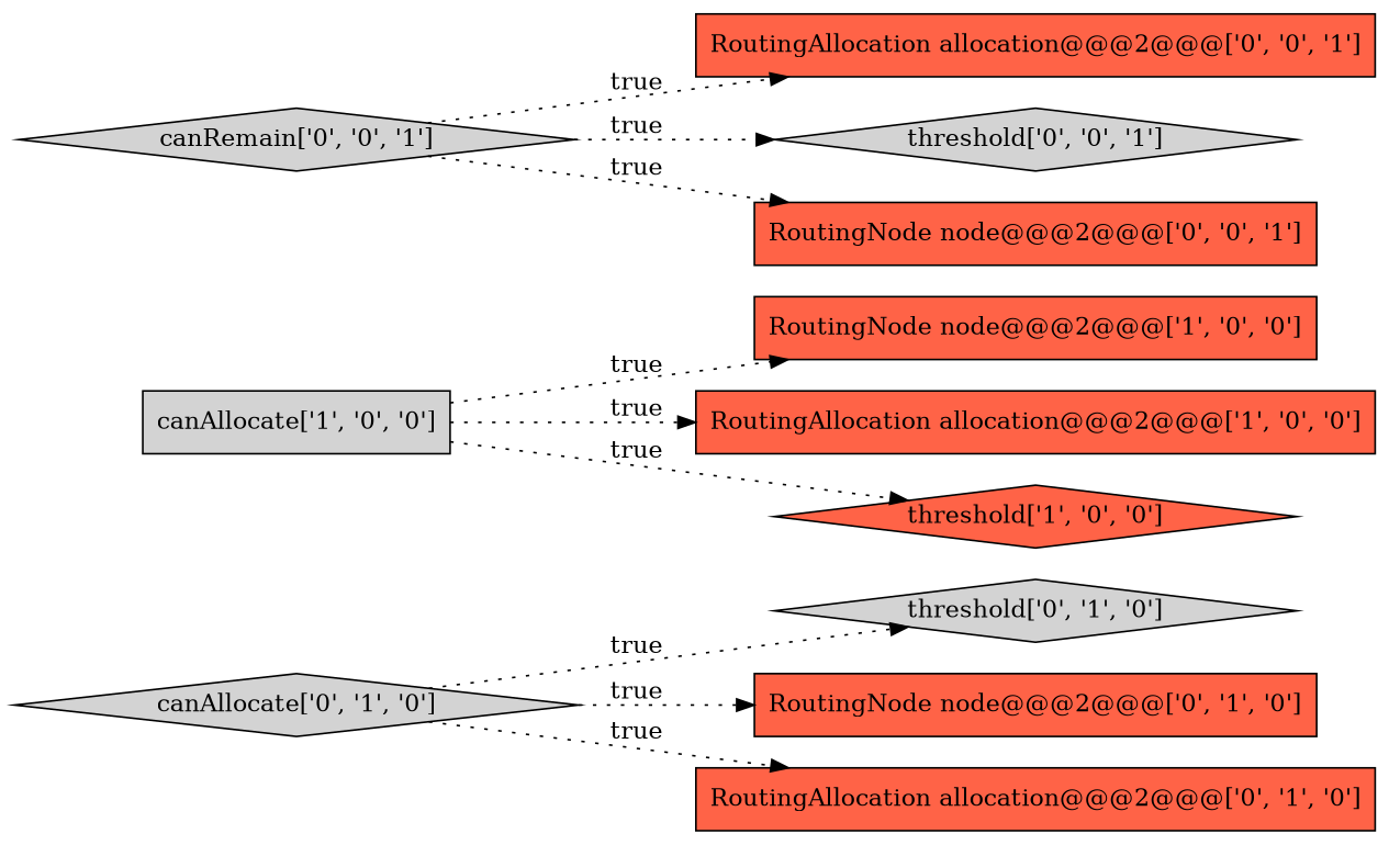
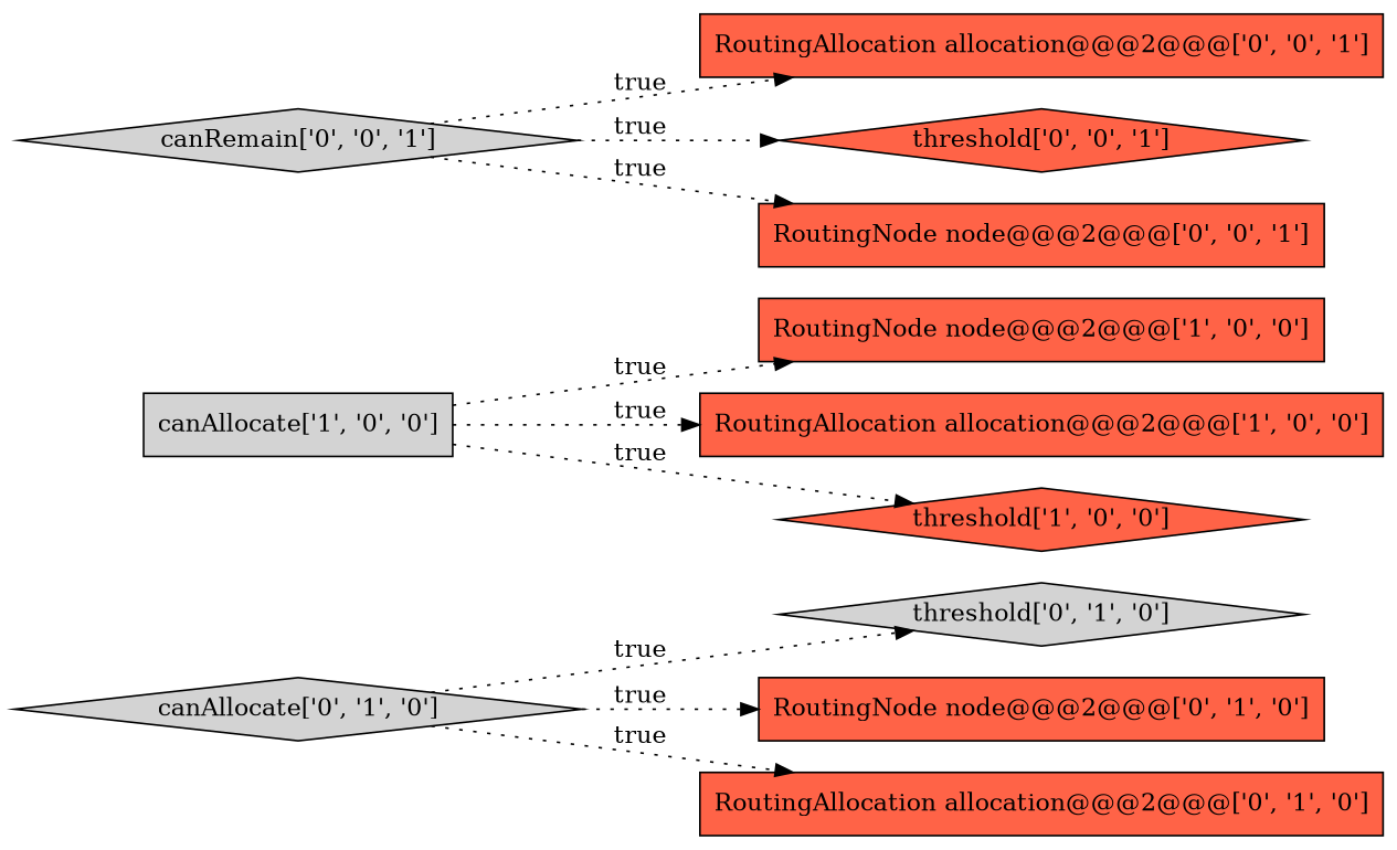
  digraph {
    rankdir=LR
    node [fillcolor=tomato shape=box style=filled]
    edge [style=dotted]
    n1 [fillcolor=lightgray label="threshold['0', '1', '0']" shape=diamond]
    n2 [label="RoutingNode node@@@2@@@['1', '0', '0']"]
    n3 [fillcolor=lightgray label="canAllocate['1', '0', '0']"]
    n4 [label="RoutingAllocation allocation@@@2@@@['1', '0', '0']"]
    n5 [label="threshold['1', '0', '0']" shape=diamond]
    n6 [fillcolor=lightgray label="canRemain['0', '0', '1']" shape=diamond]
    n7 [label="RoutingAllocation allocation@@@2@@@['0', '0', '1']"]
-   n8 [fillcolor=lightgray label="threshold['0', '0', '1']" shape=diamond]
+   n8 [label="threshold['0', '0', '1']" shape=diamond]
    n9 [label="RoutingNode node@@@2@@@['0', '0', '1']"]
    n10 [label="RoutingNode node@@@2@@@['0', '1', '0']"]
    n11 [fillcolor=lightgray label="canAllocate['0', '1', '0']" shape=diamond]
    n12 [label="RoutingAllocation allocation@@@2@@@['0', '1', '0']"]
    n3 -> n2 [label=true]
    n3 -> n4 [label=true]
    n3 -> n5 [label=true]
    n6 -> n7 [label=true]
    n6 -> n8 [label=true]
    n6 -> n9 [label=true]
    n11 -> n1 [label=true]
    n11 -> n10 [label=true]
    n11 -> n12 [label=true]
  }
